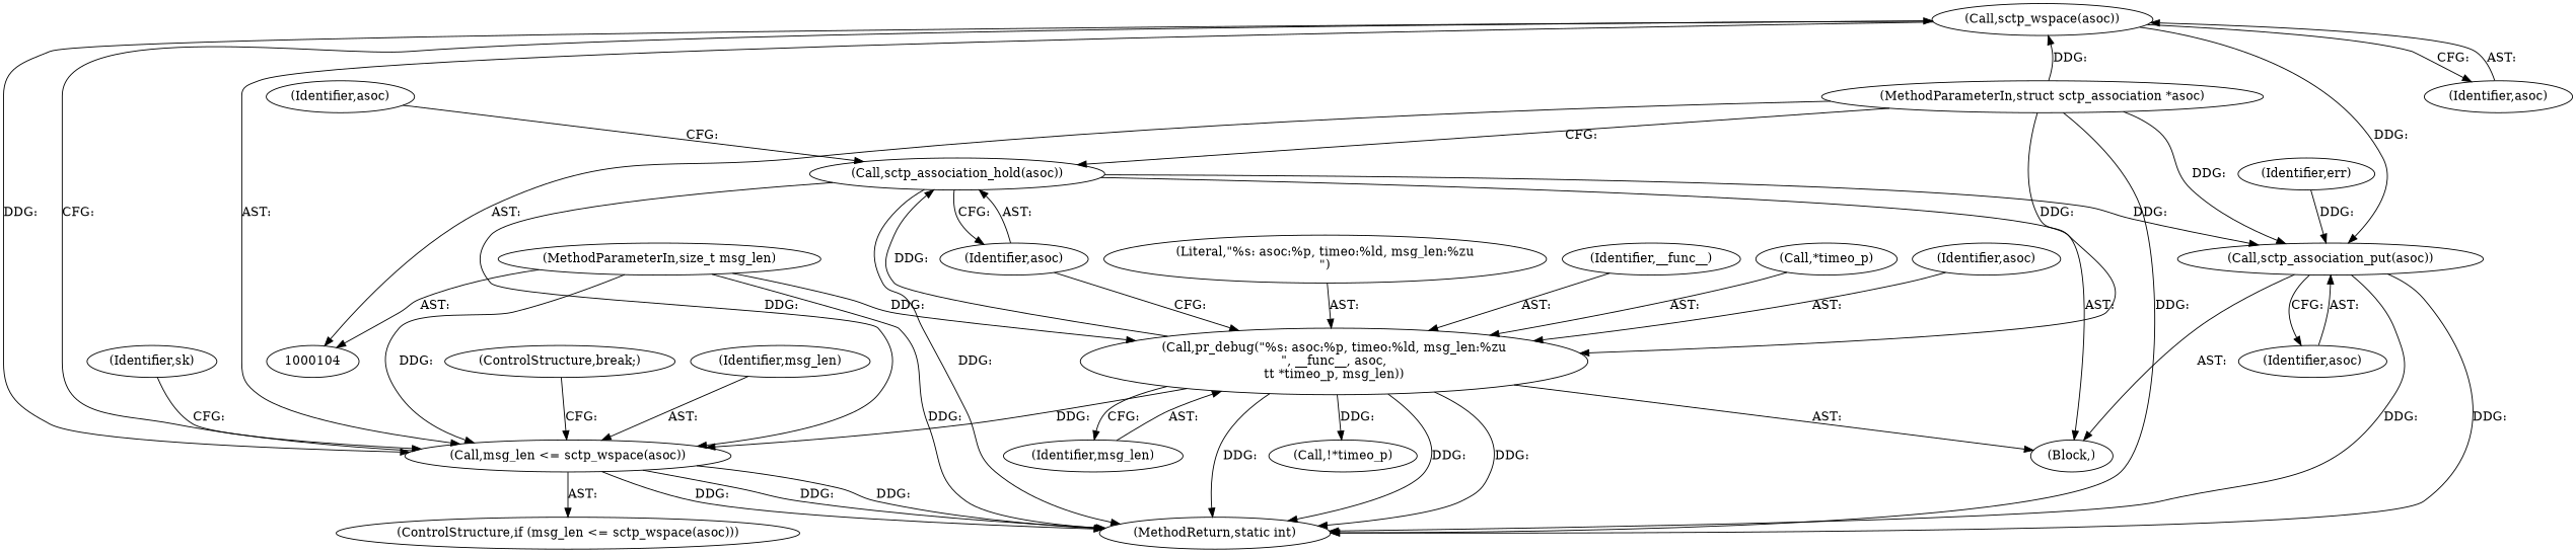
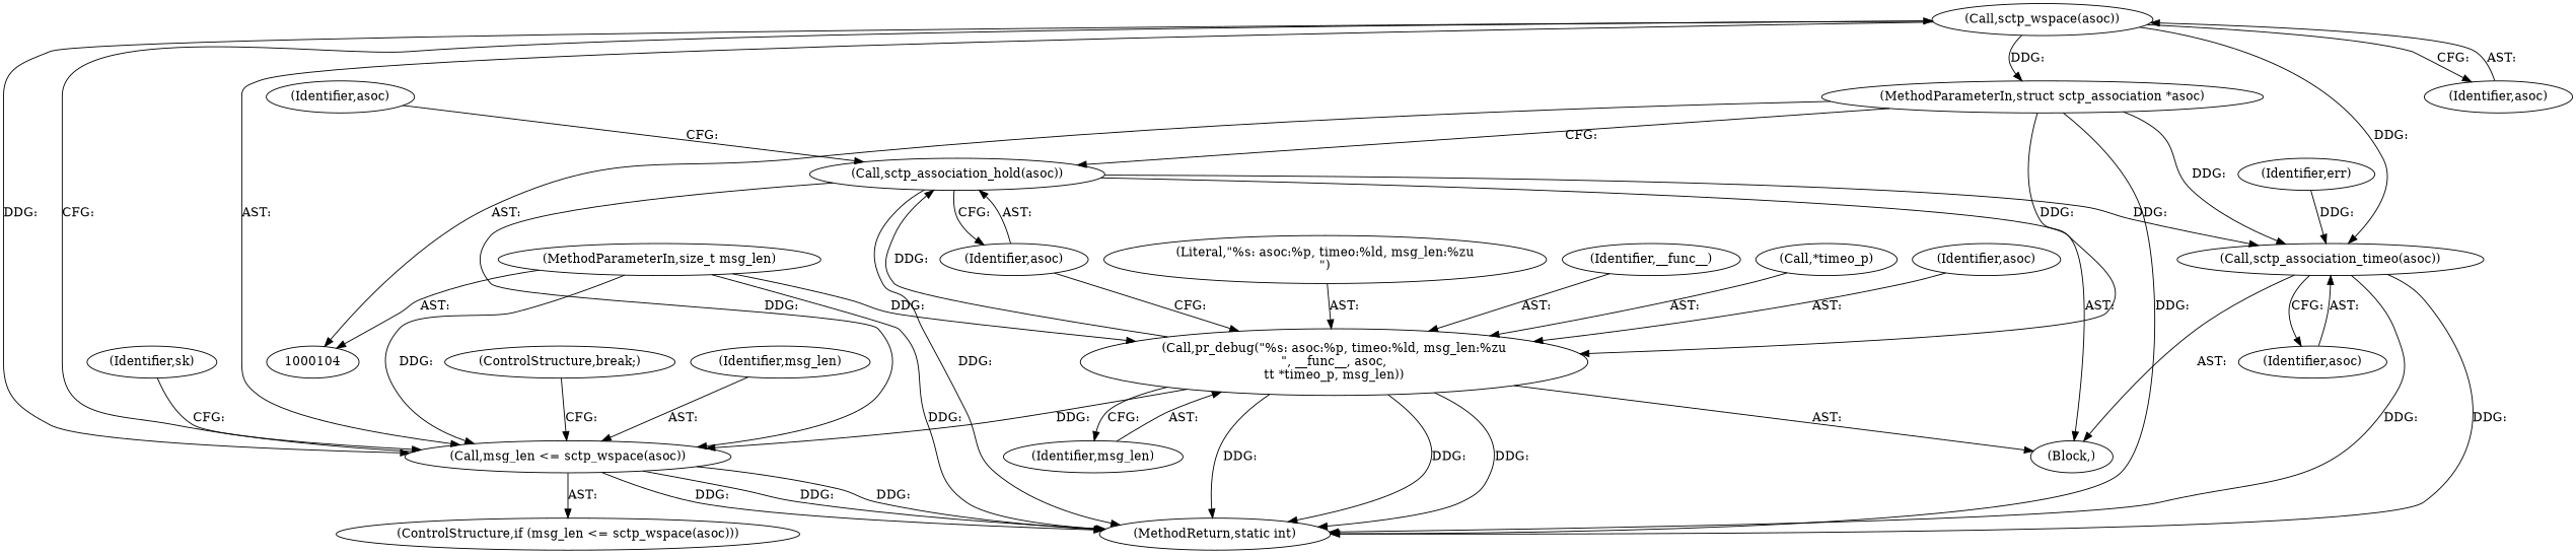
  digraph {
    n1 [label="(Call,sctp_wspace(asoc))"]
    n2 [label="(Call,msg_len <= sctp_wspace(asoc))"]
-   n3 [label="(Call,sctp_association_put(asoc))"]
+   n3 [label="(Call,sctp_association_timeo(asoc))"]
    n4 [label="(Identifier,asoc)"]
    n5 [label="(MethodReturn,static int)"]
    n6 [label="(ControlStructure,if (msg_len <= sctp_wspace(asoc)))"]
    n7 [label="(Block,)"]
    n8 [label="(Identifier,asoc)"]
    n9 [label="(Call,sctp_association_hold(asoc))"]
    n10 [label="(Identifier,asoc)"]
    n11 [label="(Call,pr_debug(\"%s: asoc:%p, timeo:%ld, msg_len:%zu\n\", __func__, asoc,\n\t\t *timeo_p, msg_len))"]
    n12 [label="(Identifier,msg_len)"]
-   n13 [label="(Call,!*timeo_p)"]
    n14 [label="(MethodParameterIn,struct sctp_association *asoc)"]
    1000104
    n16 [label="(MethodParameterIn,size_t msg_len)"]
    n17 [label="(Identifier,asoc)"]
    n18 [label="(Literal,\"%s: asoc:%p, timeo:%ld, msg_len:%zu\n\")"]
    n19 [label="(Identifier,err)"]
    n20 [label="(ControlStructure,break;)"]
    n21 [label="(Identifier,__func__)"]
    n22 [label="(Identifier,msg_len)"]
    n23 [label="(Identifier,sk)"]
    n24 [label="(Call,*timeo_p)"]
    n25 [label="(Identifier,asoc)"]
    n1 -> n2 [label="AST: "]
    n1 -> n2 [label="DDG: "]
    n1 -> n3 [label="DDG: "]
    n1 -> n4 [label="CFG: "]
    n2 -> n1 [label="CFG: "]
    n2 -> n5 [label="DDG: "]
    n2 -> n5 [label="DDG: "]
    n2 -> n5 [label="DDG: "]
    n2 -> n6 [label="AST: "]
    n3 -> n5 [label="DDG: "]
    n3 -> n5 [label="DDG: "]
    n3 -> n7 [label="AST: "]
    n3 -> n8 [label="CFG: "]
    n4 -> n1 [label="AST: "]
    n8 -> n3 [label="AST: "]
    n9 -> n2 [label="DDG: "]
    n9 -> n3 [label="DDG: "]
    n9 -> n5 [label="DDG: "]
    n9 -> n7 [label="AST: "]
    n9 -> n10 [label="CFG: "]
    n10 -> n9 [label="AST: "]
    n10 -> n11 [label="CFG: "]
    n11 -> n2 [label="DDG: "]
    n11 -> n5 [label="DDG: "]
    n11 -> n5 [label="DDG: "]
    n11 -> n5 [label="DDG: "]
    n11 -> n7 [label="AST: "]
    n11 -> n9 [label="DDG: "]
    n11 -> n12 [label="CFG: "]
-   n11 -> n13 [label="DDG: "]
    n12 -> n11 [label="AST: "]
-   n14 -> n1 [label="DDG: "]
+   n1 -> n14 [label="DDG: "]
    n14 -> n3 [label="DDG: "]
    n14 -> n5 [label="DDG: "]
    n14 -> n9 [label="CFG: "]
    n14 -> n11 [label="DDG: "]
    n14 -> 1000104 [label="AST: "]
    n16 -> n2 [label="DDG: "]
    n16 -> n5 [label="DDG: "]
    n16 -> n11 [label="DDG: "]
    n16 -> 1000104 [label="AST: "]
    n17 -> n9 [label="CFG: "]
    n18 -> n11 [label="AST: "]
    n19 -> n3 [label="DDG: "]
    n20 -> n2 [label="CFG: "]
    n21 -> n11 [label="AST: "]
    n22 -> n2 [label="AST: "]
    n23 -> n2 [label="CFG: "]
    n24 -> n11 [label="AST: "]
    n25 -> n11 [label="AST: "]
  }
